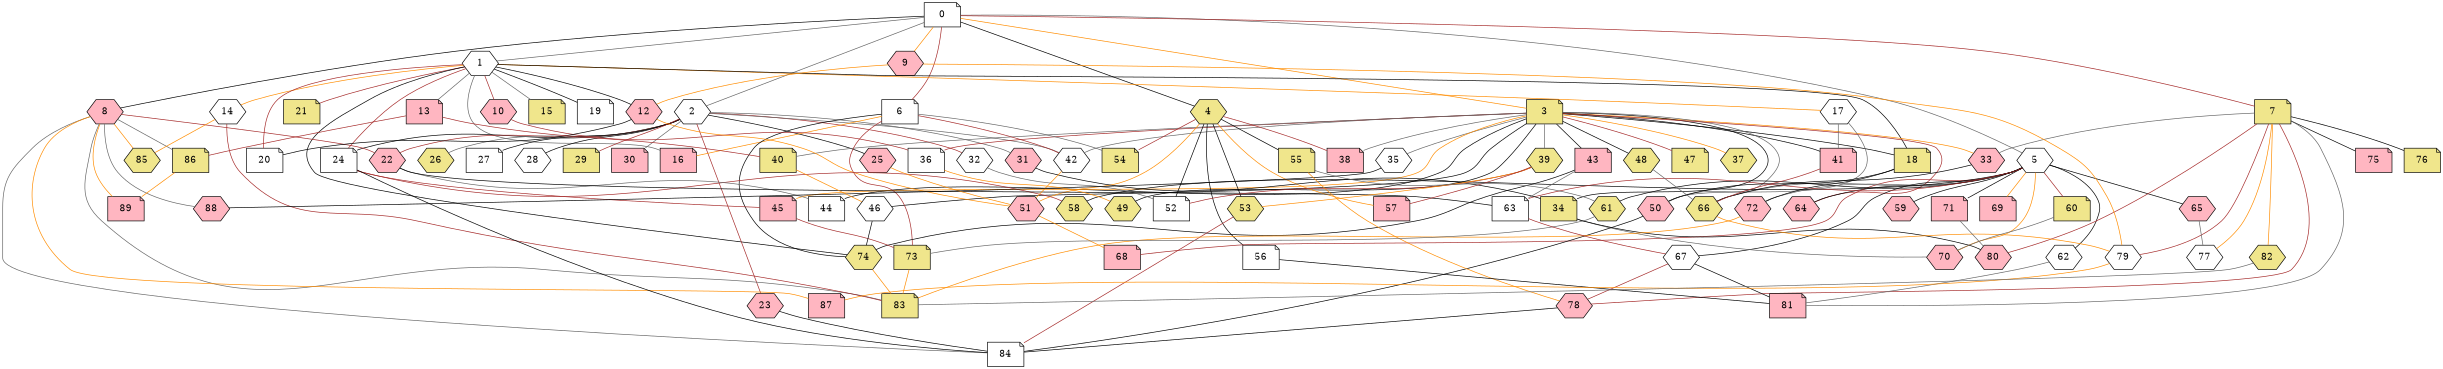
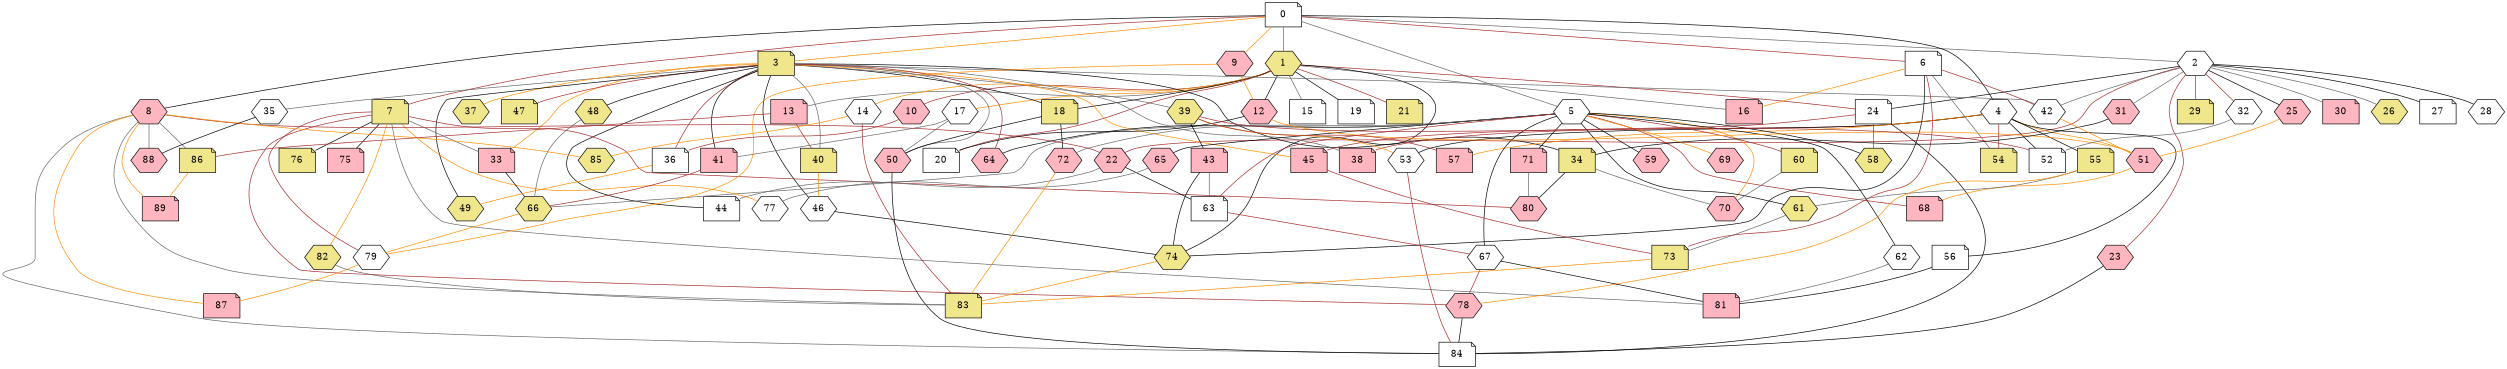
  graph {
    node [fillcolor=lightpink shape=hexagon style=filled]
    edge [color=black]
    0 [fillcolor=white shape=note]
-   1 [fillcolor=white]
+   1 [fillcolor=khaki]
    2 [fillcolor=white]
    3 [fillcolor=khaki shape=note]
-   4 [fillcolor=khaki]
+   4 [fillcolor=white]
    5 [fillcolor=white]
    6 [fillcolor=white shape=note]
    7 [fillcolor=khaki shape=note]
    8
    9
    10
    12
    13 [shape=note]
    14 [fillcolor=white]
-   15 [fillcolor=khaki shape=note]
+   15 [fillcolor=white shape=note]
    16 [shape=note]
    17 [fillcolor=white]
    18 [fillcolor=khaki shape=note]
    19 [fillcolor=white shape=note]
    20 [fillcolor=white shape=note]
    21 [fillcolor=khaki shape=note]
    24 [fillcolor=white shape=note]
    74 [fillcolor=khaki]
    32 [fillcolor=white]
    22
    23
    25
    26 [fillcolor=khaki]
    27 [fillcolor=white shape=note]
    28 [fillcolor=white]
    29 [fillcolor=khaki shape=note]
    30 [shape=note]
    31
    42 [fillcolor=white]
-   33
+   33 [shape=note]
    34 [fillcolor=khaki shape=note]
    35 [fillcolor=white]
    36 [fillcolor=white shape=note]
    37 [fillcolor=khaki]
    38 [shape=note]
    39 [fillcolor=khaki]
    40 [fillcolor=khaki shape=note]
    41 [shape=note]
    43 [shape=note]
    44 [fillcolor=white shape=note]
    45 [shape=note]
    46 [fillcolor=white]
    47 [fillcolor=khaki shape=note]
    48 [fillcolor=khaki]
    49 [fillcolor=khaki]
    50
    64
    51
    52 [fillcolor=white shape=note]
-   53 [fillcolor=khaki]
+   53 [fillcolor=white]
    54 [fillcolor=khaki shape=note]
    55 [fillcolor=khaki shape=note]
    56 [fillcolor=white shape=note]
    57 [shape=note]
    66 [fillcolor=khaki]
    67 [fillcolor=white]
    68 [shape=note]
-   69 [shape=note]
+   69
    70
    65
    72
    71 [shape=note]
    58 [fillcolor=khaki]
    59
    60 [fillcolor=khaki shape=note]
    61 [fillcolor=khaki]
    62 [fillcolor=white]
    63 [fillcolor=white shape=note]
    73 [fillcolor=khaki shape=note]
    75 [shape=note]
    76 [fillcolor=khaki shape=note]
    77 [fillcolor=white]
    78
    79 [fillcolor=white]
    80
    81 [shape=note]
    82 [fillcolor=khaki]
    83 [fillcolor=khaki shape=note]
    84 [fillcolor=white shape=note]
    85 [fillcolor=khaki]
    86 [fillcolor=khaki shape=note]
    87 [shape=note]
    88
    89 [shape=note]
    0 -- 1 [color=gray40]
    0 -- 2 [color=gray40]
    0 -- 3 [color=darkorange]
    0 -- 4
    0 -- 5 [color=gray40]
    0 -- 6 [color=brown]
    0 -- 7 [color=brown]
    0 -- 8
    0 -- 9 [color=darkorange]
    1 -- 10 [color=brown]
    1 -- 12
    1 -- 13 [color=gray40]
    1 -- 14 [color=darkorange]
    1 -- 15 [color=gray40]
    1 -- 16 [color=gray40]
    1 -- 17 [color=darkorange]
    1 -- 18
    1 -- 19
    1 -- 20 [color=brown]
    1 -- 21 [color=brown]
    1 -- 24 [color=brown]
    1 -- 74
    2 -- 24
    2 -- 32 [color=brown]
    2 -- 22 [color=brown]
    2 -- 23 [color=brown]
    2 -- 25
    2 -- 26 [color=gray40]
    2 -- 27
    2 -- 28
    2 -- 29 [color=brown]
    2 -- 30 [color=gray40]
    2 -- 31 [color=gray40]
    2 -- 42 [color=gray40]
    3 -- 18
    3 -- 42 [color=gray40]
    3 -- 33 [color=darkorange]
    3 -- 34
    3 -- 35 [color=gray40]
    3 -- 36 [color=brown]
    3 -- 37 [color=darkorange]
    3 -- 38 [color=gray40]
    3 -- 39 [color=gray40]
    3 -- 40 [color=gray40]
    3 -- 41
-   3 -- 43
+   39 -- 43
    3 -- 44
    3 -- 45 [color=darkorange]
    3 -- 46
    3 -- 47 [color=brown]
    3 -- 48
    3 -- 49
    3 -- 50 [color=gray40]
    3 -- 64 [color=brown]
    4 -- 38 [color=brown]
    4 -- 51 [color=darkorange]
    4 -- 52
    4 -- 53
    4 -- 54 [color=brown]
    4 -- 55
    4 -- 56
    4 -- 57 [color=darkorange]
    5 -- 64
    5 -- 66 [color=gray40]
    5 -- 67
    5 -- 68 [color=brown]
    5 -- 69 [color=darkorange]
    5 -- 70 [color=darkorange]
    5 -- 65
    5 -- 72 [color=gray40]
    5 -- 71
    5 -- 58
    5 -- 59
    5 -- 60 [color=brown]
    5 -- 61
    5 -- 62
    5 -- 63 [color=brown]
    6 -- 16 [color=darkorange]
    6 -- 74
    6 -- 42 [color=brown]
    6 -- 54 [color=gray40]
    6 -- 73 [color=brown]
    7 -- 33 [color=gray40]
    7 -- 75
    7 -- 76
    7 -- 77 [color=darkorange]
    7 -- 78 [color=brown]
    7 -- 79 [color=brown]
    7 -- 80 [color=brown]
    7 -- 81 [color=gray40]
    7 -- 82 [color=darkorange]
    8 -- 22 [color=brown]
    8 -- 83 [color=gray40]
    8 -- 84 [color=gray40]
    8 -- 85 [color=darkorange]
    8 -- 86 [color=gray40]
    8 -- 87 [color=darkorange]
    8 -- 88 [color=gray40]
    8 -- 89 [color=darkorange]
    9 -- 12 [color=darkorange]
    9 -- 79 [color=darkorange]
    10 -- 36 [color=brown]
    12 -- 20
    12 -- 51 [color=darkorange]
    13 -- 40 [color=brown]
    13 -- 86 [color=brown]
    14 -- 83 [color=brown]
    14 -- 85 [color=darkorange]
    17 -- 41 [color=gray40]
    17 -- 50 [color=gray40]
    18 -- 50
    18 -- 72
    24 -- 45 [color=brown]
    24 -- 58 [color=brown]
    24 -- 84
    74 -- 83 [color=darkorange]
    32 -- 52 [color=gray40]
    22 -- 44 [color=gray40]
    22 -- 63
    23 -- 84
    25 -- 51 [color=darkorange]
    31 -- 34
    42 -- 51 [color=darkorange]
    33 -- 66
    34 -- 70 [color=gray40]
    34 -- 80
    35 -- 88
    36 -- 49 [color=darkorange]
    39 -- 52 [color=brown]
    39 -- 53 [color=darkorange]
    39 -- 57 [color=brown]
    40 -- 46 [color=darkorange]
    41 -- 66 [color=brown]
    43 -- 74
    43 -- 63 [color=gray40]
    45 -- 73 [color=brown]
    46 -- 74
    48 -- 66 [color=gray40]
    50 -- 84
    51 -- 68 [color=darkorange]
    53 -- 84 [color=brown]
    55 -- 61 [color=gray40]
    55 -- 78 [color=darkorange]
    56 -- 81
    66 -- 79 [color=darkorange]
    67 -- 78 [color=brown]
    67 -- 81
    65 -- 77 [color=gray40]
    72 -- 83 [color=darkorange]
    71 -- 80 [color=gray40]
    60 -- 70 [color=gray40]
    61 -- 73 [color=gray40]
    62 -- 81 [color=gray40]
    63 -- 67 [color=brown]
    73 -- 83 [color=darkorange]
    78 -- 84
    79 -- 87 [color=darkorange]
    82 -- 83 [color=gray40]
    86 -- 89 [color=darkorange]
  }
